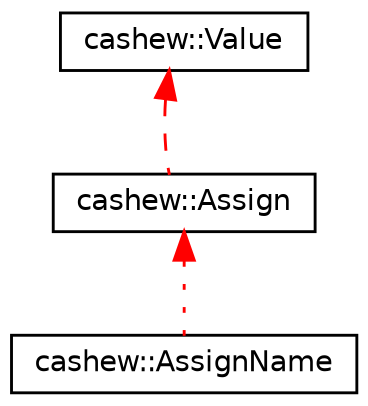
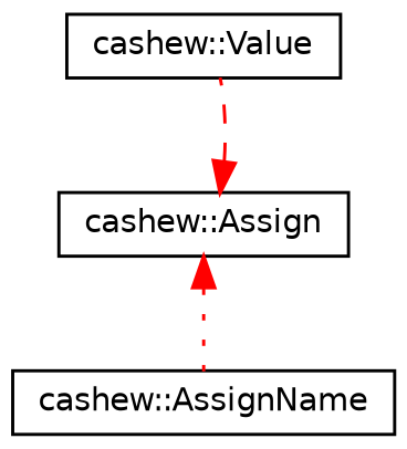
  digraph {
    rankdir=TB
    node [color=black fillcolor=white fontname=Helvetica fontsize=10 shape=record style=filled]
    edge [color=red dir=back fontname=Helvetica fontsize=10 labelfontname=Helvetica labelfontsize=10]
    n1 [height=0.2 label="cashew::Value" width=0.4]
    n2 [height=0.2 label="cashew::Assign" width=0.4]
    n3 [height=0.2 label="cashew::AssignName" width=0.4]
-   n1 -> n2 [style=dashed]
+   n2 -> n1 [style=dashed]
    n2 -> n3 [style=dotted]
  }
